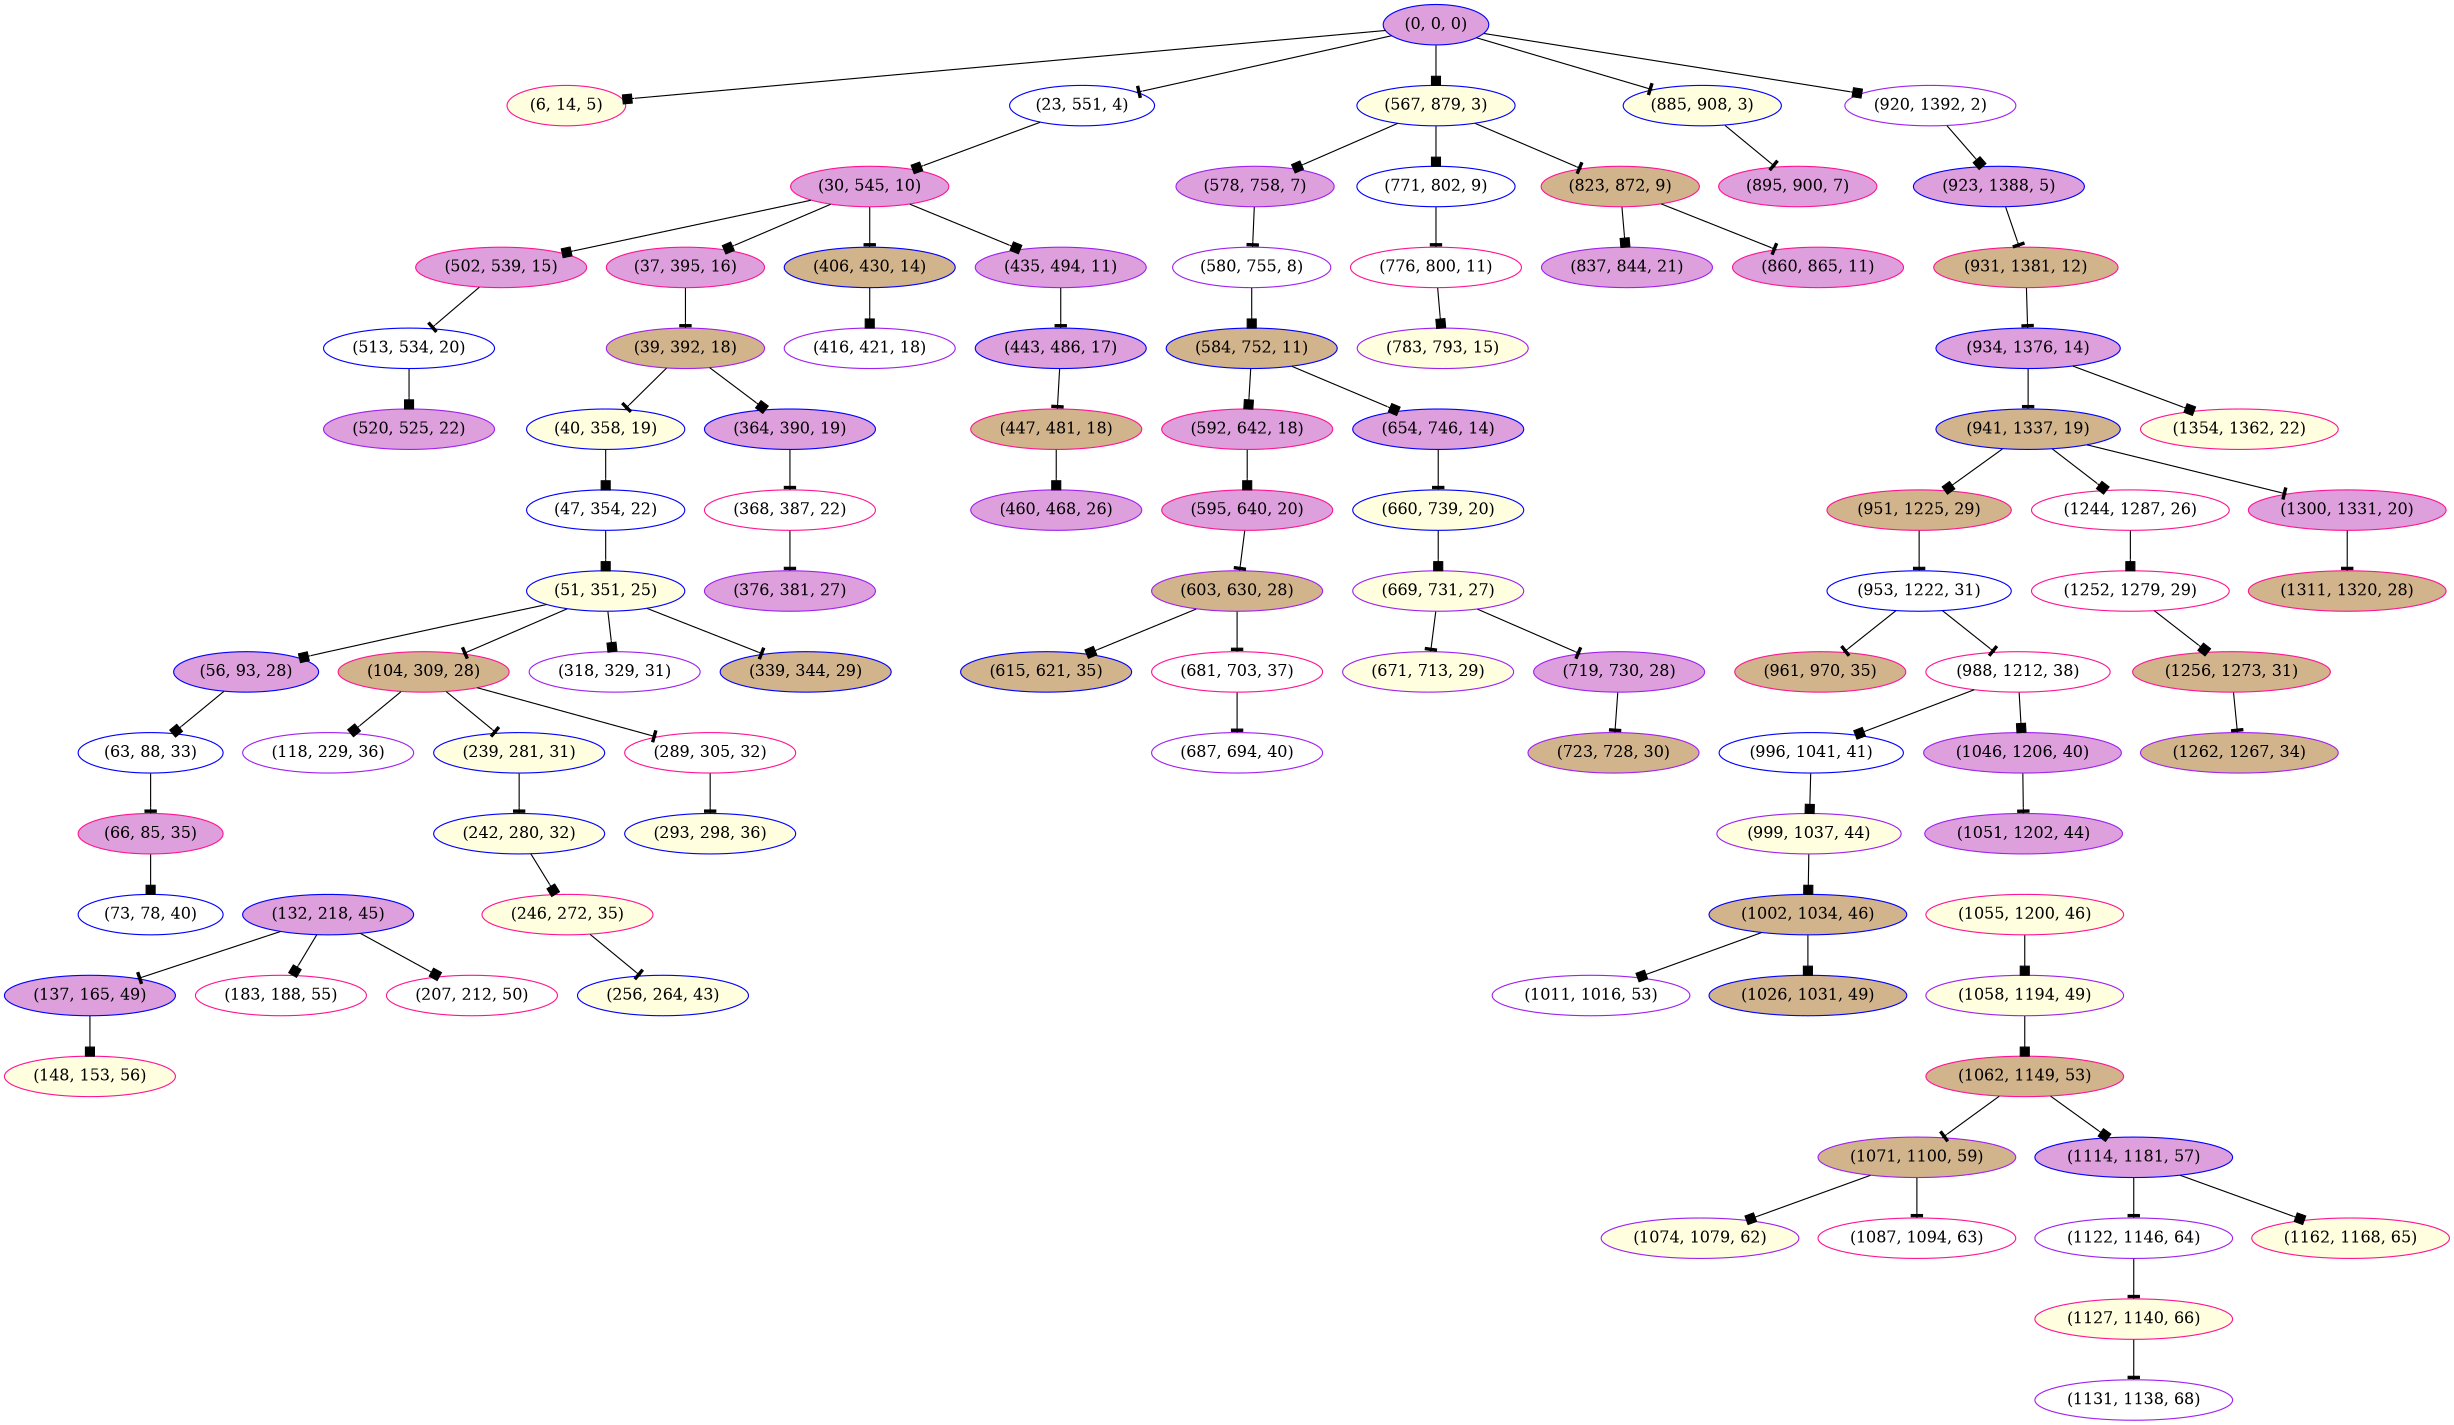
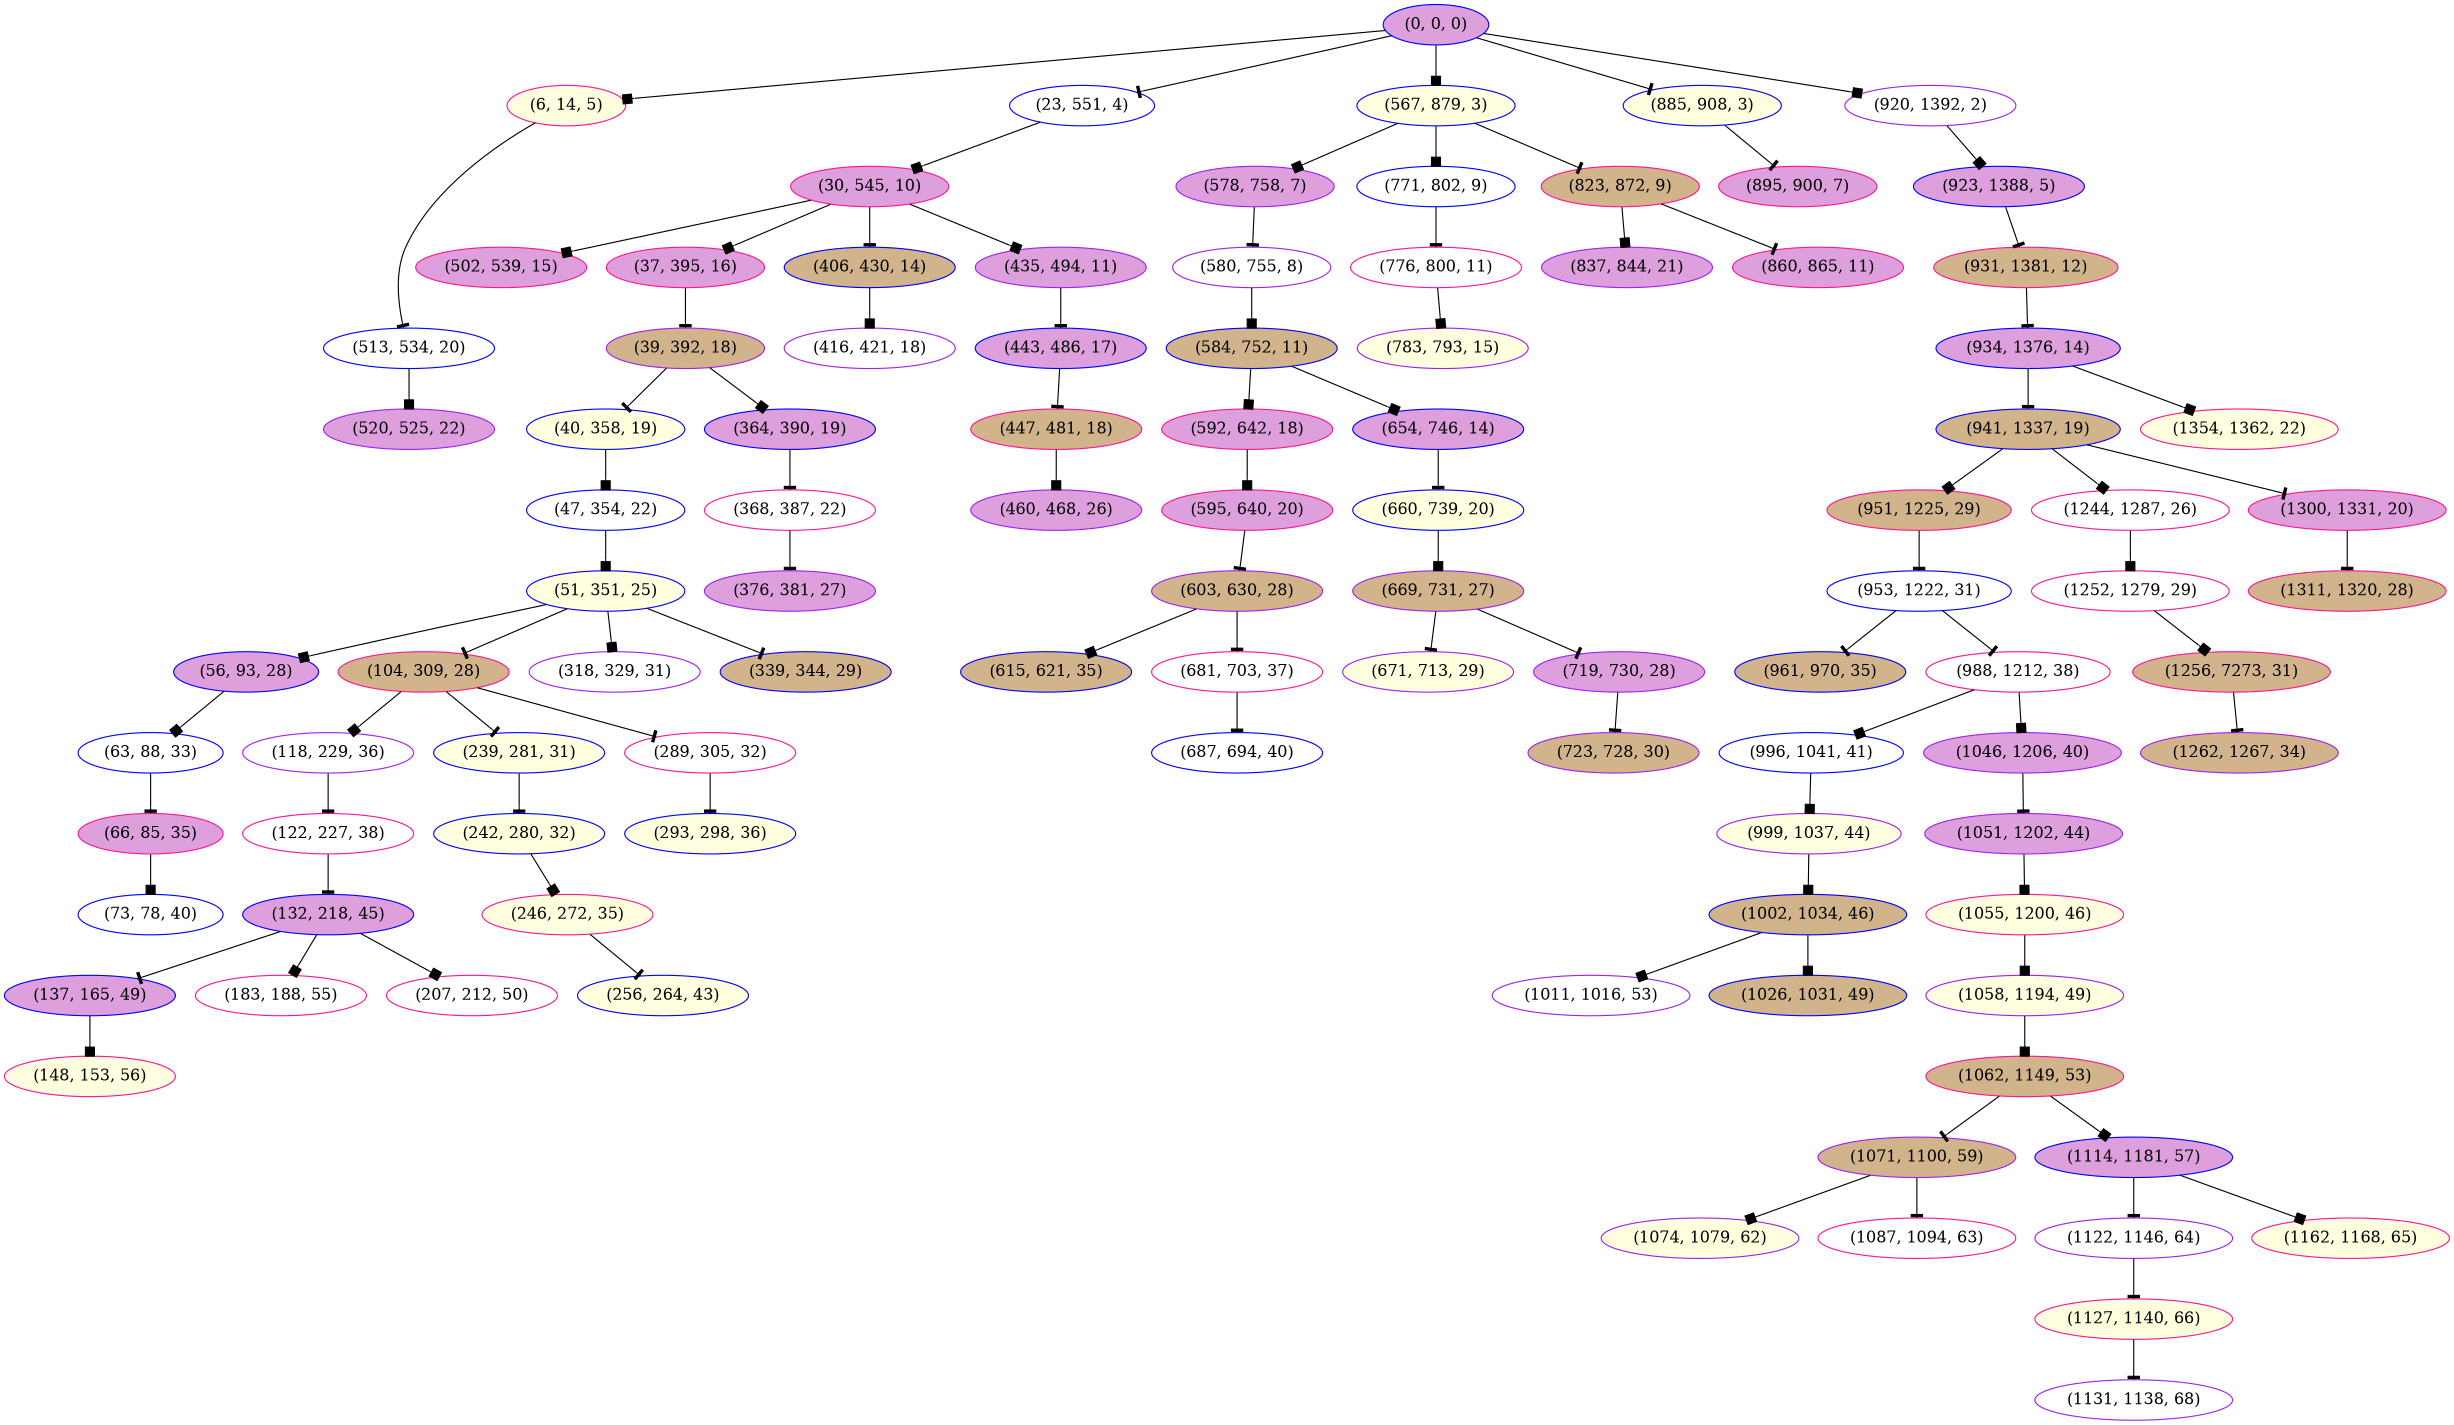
  digraph {
    node [color=deeppink fillcolor=plum style=filled]
    edge [arrowhead=box]
    "(0, 0, 0)" [color=blue]
    "(6, 14, 5)" [fillcolor=lightyellow]
    "(23, 551, 4)" [color=blue fillcolor=white]
    "(567, 879, 3)" [color=blue fillcolor=lightyellow]
    "(885, 908, 3)" [color=blue fillcolor=lightyellow]
    "(920, 1392, 2)" [color=purple fillcolor=white]
    "(30, 545, 10)"
    "(578, 758, 7)" [color=purple]
    "(771, 802, 9)" [color=blue fillcolor=white]
    "(823, 872, 9)" [fillcolor=tan]
    "(895, 900, 7)"
    "(923, 1388, 5)" [color=blue]
    "(37, 395, 16)"
    "(406, 430, 14)" [color=blue fillcolor=tan]
    "(435, 494, 11)" [color=purple]
    "(502, 539, 15)"
    "(39, 392, 18)" [color=purple fillcolor=tan]
    "(416, 421, 18)" [color=purple fillcolor=white]
    "(443, 486, 17)" [color=blue]
    "(513, 534, 20)" [color=blue fillcolor=white]
    "(40, 358, 19)" [color=blue fillcolor=lightyellow]
    "(364, 390, 19)" [color=blue]
    "(47, 354, 22)" [color=blue fillcolor=white]
    "(368, 387, 22)" [fillcolor=white]
    "(51, 351, 25)" [color=blue fillcolor=lightyellow]
    "(56, 93, 28)" [color=blue]
    "(104, 309, 28)" [fillcolor=tan]
    "(318, 329, 31)" [color=purple fillcolor=white]
    "(339, 344, 29)" [color=blue fillcolor=tan]
    "(63, 88, 33)" [color=blue fillcolor=white]
    "(118, 229, 36)" [color=purple fillcolor=white]
    "(239, 281, 31)" [color=blue fillcolor=lightyellow]
    "(289, 305, 32)" [fillcolor=white]
    "(66, 85, 35)"
    "(73, 78, 40)" [color=blue fillcolor=white]
+   "(122, 227, 38)" [fillcolor=white]
    "(242, 280, 32)" [color=blue fillcolor=lightyellow]
    "(293, 298, 36)" [color=blue fillcolor=lightyellow]
    "(132, 218, 45)" [color=blue]
    "(137, 165, 49)" [color=blue]
    "(183, 188, 55)" [fillcolor=white]
    "(207, 212, 50)" [fillcolor=white]
    "(148, 153, 56)" [fillcolor=lightyellow]
    "(246, 272, 35)" [fillcolor=lightyellow]
    "(256, 264, 43)" [color=blue fillcolor=lightyellow]
    "(376, 381, 27)" [color=purple]
    "(447, 481, 18)" [fillcolor=tan]
    "(460, 468, 26)" [color=purple]
    "(520, 525, 22)" [color=purple]
    "(580, 755, 8)" [color=purple fillcolor=white]
    "(776, 800, 11)" [fillcolor=white]
    "(837, 844, 21)" [color=purple]
    "(860, 865, 11)"
    "(584, 752, 11)" [color=blue fillcolor=tan]
    "(592, 642, 18)"
    "(654, 746, 14)" [color=blue]
    "(595, 640, 20)"
    "(660, 739, 20)" [color=blue fillcolor=lightyellow]
    "(603, 630, 28)" [color=purple fillcolor=tan]
    "(615, 621, 35)" [color=blue fillcolor=tan]
    "(681, 703, 37)" [fillcolor=white]
-   "(669, 731, 27)" [color=purple fillcolor=lightyellow]
+   "(669, 731, 27)" [color=purple fillcolor=tan]
    "(671, 713, 29)" [color=purple fillcolor=lightyellow]
    "(719, 730, 28)" [color=purple]
    "(723, 728, 30)" [color=purple fillcolor=tan]
-   "(687, 694, 40)" [color=purple fillcolor=white]
+   "(687, 694, 40)" [color=blue fillcolor=white]
    "(783, 793, 15)" [color=purple fillcolor=lightyellow]
    "(931, 1381, 12)" [fillcolor=tan]
    "(934, 1376, 14)" [color=blue]
    "(941, 1337, 19)" [color=blue fillcolor=tan]
    "(1354, 1362, 22)" [fillcolor=lightyellow]
    "(951, 1225, 29)" [fillcolor=tan]
    "(1244, 1287, 26)" [fillcolor=white]
    "(1300, 1331, 20)"
    "(953, 1222, 31)" [color=blue fillcolor=white]
    "(1252, 1279, 29)" [fillcolor=white]
    "(1311, 1320, 28)" [fillcolor=tan]
-   "(961, 970, 35)" [fillcolor=tan]
+   "(961, 970, 35)" [color=blue fillcolor=tan]
    "(988, 1212, 38)" [fillcolor=white]
    "(996, 1041, 41)" [color=blue fillcolor=white]
    "(1046, 1206, 40)" [color=purple]
    "(999, 1037, 44)" [color=purple fillcolor=lightyellow]
    "(1051, 1202, 44)" [color=purple]
    "(1002, 1034, 46)" [color=blue fillcolor=tan]
    "(1011, 1016, 53)" [color=purple fillcolor=white]
    "(1026, 1031, 49)" [color=blue fillcolor=tan]
    "(1055, 1200, 46)" [fillcolor=lightyellow]
    "(1058, 1194, 49)" [color=purple fillcolor=lightyellow]
    n89 [fillcolor=tan label="(1062, 1149, 53)"]
    "(1071, 1100, 59)" [color=purple fillcolor=tan]
    "(1114, 1181, 57)" [color=blue]
    "(1074, 1079, 62)" [color=purple fillcolor=lightyellow]
    "(1087, 1094, 63)" [fillcolor=white]
    "(1122, 1146, 64)" [color=purple fillcolor=white]
    "(1162, 1168, 65)" [fillcolor=lightyellow]
    "(1127, 1140, 66)" [fillcolor=lightyellow]
    "(1131, 1138, 68)" [color=purple fillcolor=white]
-   "(1256, 1273, 31)" [fillcolor=tan]
+   "(1256, 1273, 31)" [fillcolor=tan label="(1256, 7273, 31)"]
    "(1262, 1267, 34)" [color=purple fillcolor=tan]
    "(0, 0, 0)" -> "(6, 14, 5)"
    "(0, 0, 0)" -> "(23, 551, 4)" [arrowhead=tee]
    "(0, 0, 0)" -> "(567, 879, 3)"
    "(0, 0, 0)" -> "(885, 908, 3)" [arrowhead=tee]
    "(0, 0, 0)" -> "(920, 1392, 2)"
    "(23, 551, 4)" -> "(30, 545, 10)"
    "(567, 879, 3)" -> "(578, 758, 7)"
    "(567, 879, 3)" -> "(771, 802, 9)"
    "(567, 879, 3)" -> "(823, 872, 9)" [arrowhead=tee]
    "(885, 908, 3)" -> "(895, 900, 7)" [arrowhead=tee]
    "(920, 1392, 2)" -> "(923, 1388, 5)"
    "(30, 545, 10)" -> "(37, 395, 16)"
    "(30, 545, 10)" -> "(406, 430, 14)" [arrowhead=tee]
    "(30, 545, 10)" -> "(435, 494, 11)"
    "(30, 545, 10)" -> "(502, 539, 15)"
    "(578, 758, 7)" -> "(580, 755, 8)" [arrowhead=tee]
    "(771, 802, 9)" -> "(776, 800, 11)" [arrowhead=tee]
    "(823, 872, 9)" -> "(837, 844, 21)"
    "(823, 872, 9)" -> "(860, 865, 11)" [arrowhead=tee]
    "(923, 1388, 5)" -> "(931, 1381, 12)" [arrowhead=tee]
    "(37, 395, 16)" -> "(39, 392, 18)" [arrowhead=tee]
    "(406, 430, 14)" -> "(416, 421, 18)"
    "(435, 494, 11)" -> "(443, 486, 17)" [arrowhead=tee]
-   "(502, 539, 15)" -> "(513, 534, 20)" [arrowhead=tee]
+   "(6, 14, 5)" -> "(513, 534, 20)" [arrowhead=tee]
    "(39, 392, 18)" -> "(40, 358, 19)" [arrowhead=tee]
    "(39, 392, 18)" -> "(364, 390, 19)"
    "(443, 486, 17)" -> "(447, 481, 18)" [arrowhead=tee]
    "(513, 534, 20)" -> "(520, 525, 22)"
    "(40, 358, 19)" -> "(47, 354, 22)"
    "(364, 390, 19)" -> "(368, 387, 22)" [arrowhead=tee]
    "(47, 354, 22)" -> "(51, 351, 25)"
    "(368, 387, 22)" -> "(376, 381, 27)" [arrowhead=tee]
    "(51, 351, 25)" -> "(56, 93, 28)"
    "(51, 351, 25)" -> "(104, 309, 28)" [arrowhead=tee]
    "(51, 351, 25)" -> "(318, 329, 31)"
    "(51, 351, 25)" -> "(339, 344, 29)" [arrowhead=tee]
    "(56, 93, 28)" -> "(63, 88, 33)"
    "(104, 309, 28)" -> "(118, 229, 36)"
    "(104, 309, 28)" -> "(239, 281, 31)" [arrowhead=tee]
    "(104, 309, 28)" -> "(289, 305, 32)" [arrowhead=tee]
    "(63, 88, 33)" -> "(66, 85, 35)" [arrowhead=tee]
+   "(118, 229, 36)" -> "(122, 227, 38)" [arrowhead=tee]
    "(239, 281, 31)" -> "(242, 280, 32)" [arrowhead=tee]
    "(289, 305, 32)" -> "(293, 298, 36)" [arrowhead=tee]
    "(66, 85, 35)" -> "(73, 78, 40)"
+   "(122, 227, 38)" -> "(132, 218, 45)" [arrowhead=tee]
    "(242, 280, 32)" -> "(246, 272, 35)"
    "(132, 218, 45)" -> "(137, 165, 49)" [arrowhead=tee]
    "(132, 218, 45)" -> "(183, 188, 55)"
    "(132, 218, 45)" -> "(207, 212, 50)"
    "(137, 165, 49)" -> "(148, 153, 56)"
    "(246, 272, 35)" -> "(256, 264, 43)" [arrowhead=tee]
    "(447, 481, 18)" -> "(460, 468, 26)"
    "(580, 755, 8)" -> "(584, 752, 11)"
    "(776, 800, 11)" -> "(783, 793, 15)"
    "(584, 752, 11)" -> "(592, 642, 18)"
    "(584, 752, 11)" -> "(654, 746, 14)"
    "(592, 642, 18)" -> "(595, 640, 20)"
    "(654, 746, 14)" -> "(660, 739, 20)" [arrowhead=tee]
    "(595, 640, 20)" -> "(603, 630, 28)" [arrowhead=tee]
    "(660, 739, 20)" -> "(669, 731, 27)"
    "(603, 630, 28)" -> "(615, 621, 35)"
    "(603, 630, 28)" -> "(681, 703, 37)" [arrowhead=tee]
    "(681, 703, 37)" -> "(687, 694, 40)" [arrowhead=tee]
    "(669, 731, 27)" -> "(671, 713, 29)" [arrowhead=tee]
    "(669, 731, 27)" -> "(719, 730, 28)" [arrowhead=tee]
    "(719, 730, 28)" -> "(723, 728, 30)" [arrowhead=tee]
    "(931, 1381, 12)" -> "(934, 1376, 14)" [arrowhead=tee]
    "(934, 1376, 14)" -> "(941, 1337, 19)" [arrowhead=tee]
    "(934, 1376, 14)" -> "(1354, 1362, 22)"
    "(941, 1337, 19)" -> "(951, 1225, 29)"
    "(941, 1337, 19)" -> "(1244, 1287, 26)"
    "(941, 1337, 19)" -> "(1300, 1331, 20)" [arrowhead=tee]
    "(951, 1225, 29)" -> "(953, 1222, 31)" [arrowhead=tee]
    "(1244, 1287, 26)" -> "(1252, 1279, 29)"
    "(1300, 1331, 20)" -> "(1311, 1320, 28)" [arrowhead=tee]
    "(953, 1222, 31)" -> "(961, 970, 35)" [arrowhead=tee]
    "(953, 1222, 31)" -> "(988, 1212, 38)" [arrowhead=tee]
    "(1252, 1279, 29)" -> "(1256, 1273, 31)"
    "(988, 1212, 38)" -> "(996, 1041, 41)"
    "(988, 1212, 38)" -> "(1046, 1206, 40)"
    "(996, 1041, 41)" -> "(999, 1037, 44)"
    "(1046, 1206, 40)" -> "(1051, 1202, 44)" [arrowhead=tee]
    "(999, 1037, 44)" -> "(1002, 1034, 46)"
+   "(1051, 1202, 44)" -> "(1055, 1200, 46)"
    "(1002, 1034, 46)" -> "(1011, 1016, 53)"
    "(1002, 1034, 46)" -> "(1026, 1031, 49)"
    "(1055, 1200, 46)" -> "(1058, 1194, 49)"
    "(1058, 1194, 49)" -> n89
    n89 -> "(1071, 1100, 59)" [arrowhead=tee]
    n89 -> "(1114, 1181, 57)"
    "(1071, 1100, 59)" -> "(1074, 1079, 62)"
    "(1071, 1100, 59)" -> "(1087, 1094, 63)" [arrowhead=tee]
    "(1114, 1181, 57)" -> "(1122, 1146, 64)" [arrowhead=tee]
    "(1114, 1181, 57)" -> "(1162, 1168, 65)"
    "(1122, 1146, 64)" -> "(1127, 1140, 66)" [arrowhead=tee]
    "(1127, 1140, 66)" -> "(1131, 1138, 68)" [arrowhead=tee]
    "(1256, 1273, 31)" -> "(1262, 1267, 34)" [arrowhead=tee]
  }
